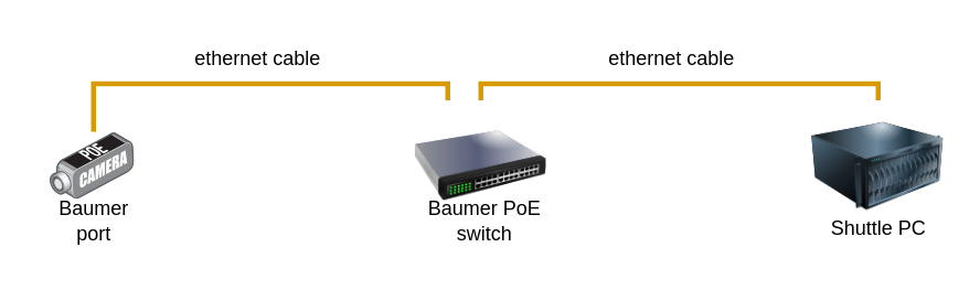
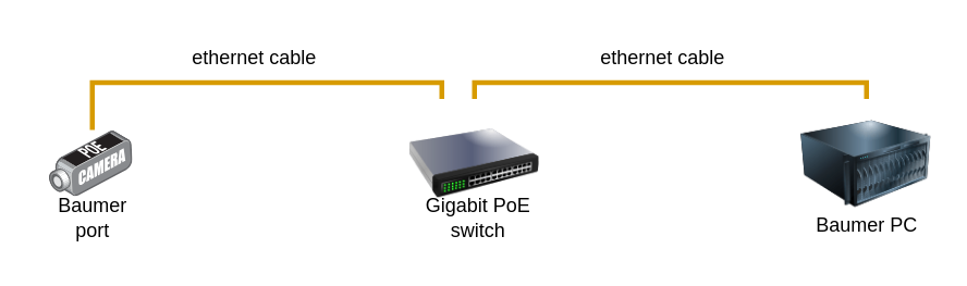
  <mxCell id="0" />
  <mxCell id="1" parent="0" />
  <mxCell id="2" value="" style="image;html=1;image=img/lib/clip_art/computers/Server_128x128.png" vertex="1" parent="1"><mxGeometry x="490" y="60" width="80" height="80" as="geometry" /></mxCell>
  <mxCell id="3" value="" style="image;html=1;image=img/lib/clip_art/networking/Switch_128x128.png" vertex="1" parent="1"><mxGeometry x="250" y="60" width="80" height="80" as="geometry" /></mxCell>
  <mxCell id="4" value="" style="image;points=[];aspect=fixed;html=1;align=center;shadow=0;dashed=0;image=img/lib/allied_telesis/security/POE_DVS_Camera.svg;" vertex="1" parent="1"><mxGeometry x="30" y="79.9" width="51" height="40.2" as="geometry" /></mxCell>
  <mxCell id="5" value="" style="endArrow=none;html=1;rounded=0;edgeStyle=orthogonalEdgeStyle;exitX=0.51;exitY=-0.022;exitDx=0;exitDy=0;exitPerimeter=0;entryX=0.25;entryY=0;entryDx=0;entryDy=0;strokeWidth=3;fillColor=#ffe6cc;strokeColor=#d79b00;" edge="1" parent="1" source="4" target="3"><mxGeometry width="50" height="50" relative="1" as="geometry"><mxPoint x="300" y="290" as="sourcePoint" /><mxPoint x="350" y="240" as="targetPoint" /></mxGeometry></mxCell>
  <mxCell id="6" value="" style="endArrow=none;html=1;rounded=0;edgeStyle=orthogonalEdgeStyle;exitX=0.5;exitY=0;exitDx=0;exitDy=0;entryX=0.5;entryY=0;entryDx=0;entryDy=0;strokeWidth=3;fillColor=#ffe6cc;strokeColor=#d79b00;" edge="1" parent="1" source="3" target="2"><mxGeometry width="50" height="50" relative="1" as="geometry"><mxPoint x="290" y="209" as="sourcePoint" /><mxPoint x="504" y="190" as="targetPoint" /></mxGeometry></mxCell>
  <mxCell id="7" value="Baumer&lt;br&gt;port" style="text;html=1;align=center;verticalAlign=middle;resizable=0;points=[];autosize=1;strokeColor=none;fillColor=none;" vertex="1" parent="1"><mxGeometry x="20.5" y="113" width="70" height="40" as="geometry" /></mxCell>
- <mxCell id="8" value="Baumer PoE&lt;br&gt;switch" style="text;html=1;align=center;verticalAlign=middle;resizable=0;points=[];autosize=1;strokeColor=none;fillColor=none;" vertex="1" parent="1"><mxGeometry x="247" y="113" width="90" height="40" as="geometry" /></mxCell>
- <mxCell id="9" value="Shuttle PC" style="text;html=1;align=center;verticalAlign=middle;resizable=0;points=[];autosize=1;strokeColor=none;fillColor=none;" vertex="1" parent="1"><mxGeometry x="490" y="123" width="80" height="30" as="geometry" /></mxCell>
+ <mxCell id="8" value="Gigabit PoE&lt;br&gt;switch" style="text;html=1;align=center;verticalAlign=middle;resizable=0;points=[];autosize=1;strokeColor=none;fillColor=none;" vertex="1" parent="1"><mxGeometry x="247" y="113" width="90" height="40" as="geometry" /></mxCell>
+ <mxCell id="9" value="Baumer PC" style="text;html=1;align=center;verticalAlign=middle;resizable=0;points=[];autosize=1;strokeColor=none;fillColor=none;" vertex="1" parent="1"><mxGeometry x="490" y="123" width="80" height="30" as="geometry" /></mxCell>
  <mxCell id="10" value="ethernet cable" style="text;html=1;align=center;verticalAlign=middle;resizable=0;points=[];autosize=1;strokeColor=none;fillColor=none;" vertex="1" parent="1"><mxGeometry x="350" y="20" width="110" height="30" as="geometry" /></mxCell>
  <mxCell id="11" value="ethernet cable" style="text;html=1;align=center;verticalAlign=middle;resizable=0;points=[];autosize=1;strokeColor=none;fillColor=none;" vertex="1" parent="1"><mxGeometry x="100" y="20" width="110" height="30" as="geometry" /></mxCell>
